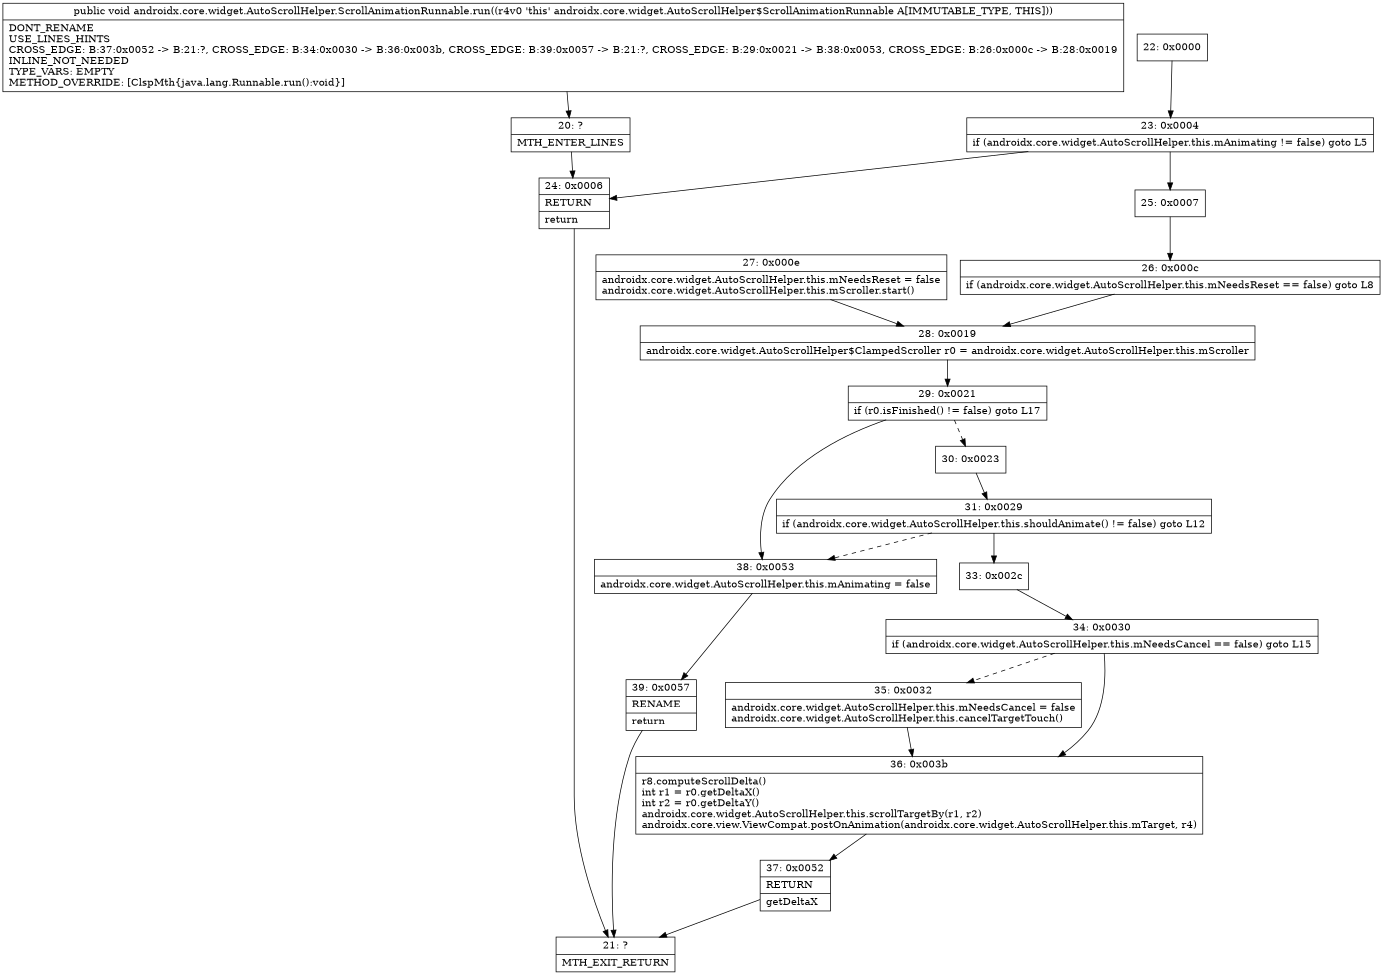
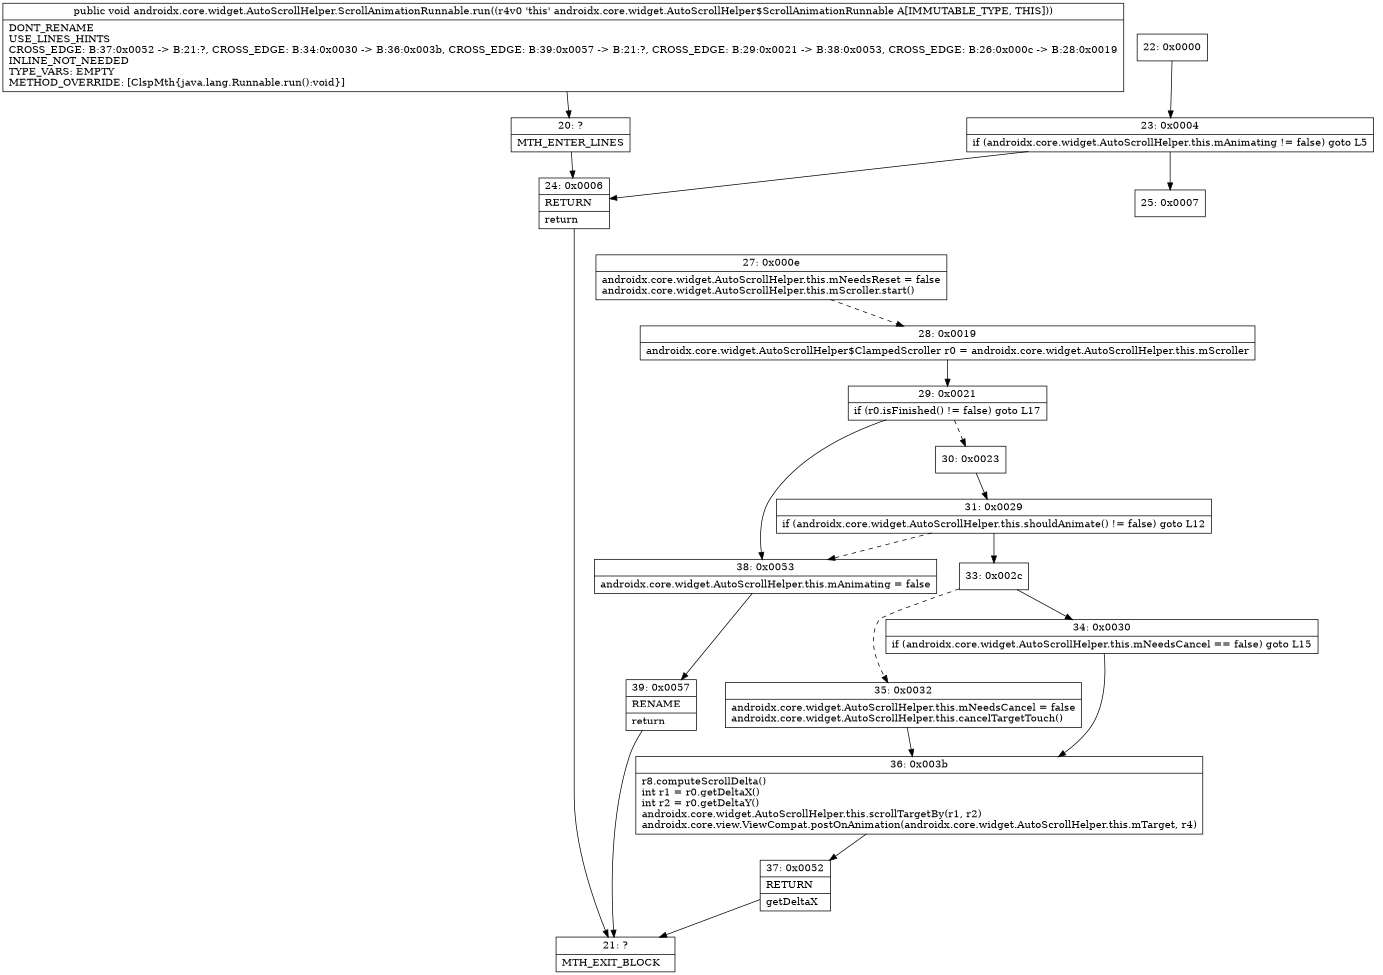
  digraph {
    node [shape=record]
    n1 [label="{20\:\ ?|MTH_ENTER_LINES\l}"]
    n2 [label="{24\:\ 0x0006|RETURN\l|return\l}"]
    n3 [label="{22\:\ 0x0000}"]
    n4 [label="{23\:\ 0x0004|if (androidx.core.widget.AutoScrollHelper.this.mAnimating != false) goto L5\l}"]
    n5 [label="{25\:\ 0x0007}"]
-   n6 [label="{21\:\ ?|MTH_EXIT_RETURN\l}"]
-   n7 [label="{26\:\ 0x000c|if (androidx.core.widget.AutoScrollHelper.this.mNeedsReset == false) goto L8\l}"]
+   n6 [label="{21\:\ ?|MTH_EXIT_BLOCK\l}"]
    n8 [label="{28\:\ 0x0019|androidx.core.widget.AutoScrollHelper$ClampedScroller r0 = androidx.core.widget.AutoScrollHelper.this.mScroller\l}"]
    n9 [label="{27\:\ 0x000e|androidx.core.widget.AutoScrollHelper.this.mNeedsReset = false\landroidx.core.widget.AutoScrollHelper.this.mScroller.start()\l}"]
    n10 [label="{29\:\ 0x0021|if (r0.isFinished() != false) goto L17\l}"]
    n11 [label="{30\:\ 0x0023}"]
    n12 [label="{38\:\ 0x0053|androidx.core.widget.AutoScrollHelper.this.mAnimating = false\l}"]
    n13 [label="{31\:\ 0x0029|if (androidx.core.widget.AutoScrollHelper.this.shouldAnimate() != false) goto L12\l}"]
    n14 [label="{39\:\ 0x0057|RENAME\l|return\l}"]
    n15 [label="{33\:\ 0x002c}"]
    n16 [label="{34\:\ 0x0030|if (androidx.core.widget.AutoScrollHelper.this.mNeedsCancel == false) goto L15\l}"]
    n17 [label="{35\:\ 0x0032|androidx.core.widget.AutoScrollHelper.this.mNeedsCancel = false\landroidx.core.widget.AutoScrollHelper.this.cancelTargetTouch()\l}"]
    n18 [label="{36\:\ 0x003b|r8.computeScrollDelta()\lint r1 = r0.getDeltaX()\lint r2 = r0.getDeltaY()\landroidx.core.widget.AutoScrollHelper.this.scrollTargetBy(r1, r2)\landroidx.core.view.ViewCompat.postOnAnimation(androidx.core.widget.AutoScrollHelper.this.mTarget, r4)\l}"]
    n19 [label="{37\:\ 0x0052|RETURN\l|getDeltaX\l}"]
    n20 [label="{public void androidx.core.widget.AutoScrollHelper.ScrollAnimationRunnable.run((r4v0 'this' androidx.core.widget.AutoScrollHelper$ScrollAnimationRunnable A[IMMUTABLE_TYPE, THIS]))  | DONT_RENAME\lUSE_LINES_HINTS\lCROSS_EDGE: B:37:0x0052 \-\> B:21:?, CROSS_EDGE: B:34:0x0030 \-\> B:36:0x003b, CROSS_EDGE: B:39:0x0057 \-\> B:21:?, CROSS_EDGE: B:29:0x0021 \-\> B:38:0x0053, CROSS_EDGE: B:26:0x000c \-\> B:28:0x0019\lINLINE_NOT_NEEDED\lTYPE_VARS: EMPTY\lMETHOD_OVERRIDE: [ClspMth\{java.lang.Runnable.run():void\}]\l}"]
    n1 -> n2
    n2 -> n6
    n3 -> n4
    n4 -> n2 [style=solid]
    n4 -> n5
-   n5 -> n7
-   n7 -> n8
    n8 -> n10
-   n9 -> n8
+   n9 -> n8 [style=dashed]
    n10 -> n11 [style=dashed]
    n10 -> n12
    n11 -> n13
    n12 -> n14
    n13 -> n12 [style=dashed]
    n13 -> n15
    n14 -> n6
    n15 -> n16
-   n16 -> n17 [style=dashed]
+   n15 -> n17 [style=dashed]
    n16 -> n18
    n17 -> n18
    n18 -> n19
    n19 -> n6
    n20 -> n1
  }
